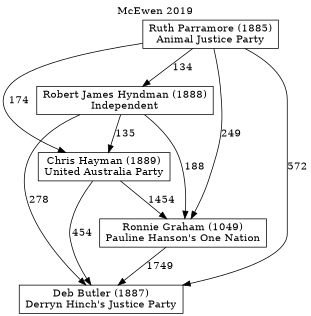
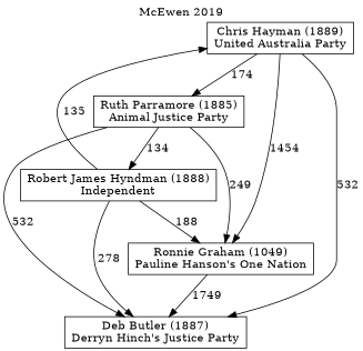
  digraph {
    label="McEwen 2019"
    labelloc=t
    mclimit=10
    node [shape=box]
    n1 [label="Ronnie Graham (1049)\nPauline Hanson's One Nation"]
    n2 [label="Deb Butler (1887)\nDerryn Hinch's Justice Party"]
    n3 [label="Chris Hayman (1889)\nUnited Australia Party"]
    n4 [label="Ruth Parramore (1885)\nAnimal Justice Party"]
    n5 [label="Robert James Hyndman (1888)\nIndependent"]
    n1 -> n2 [label=1749]
    n3 -> n1 [label=1454]
-   n3 -> n2 [label=454]
+   n3 -> n2 [label=532]
    n4 -> n1 [label=249]
-   n4 -> n2 [label=572]
-   n4 -> n3 [label=174]
+   n4 -> n2 [label=532]
+   n3 -> n4 [label=174]
    n4 -> n5 [label=134]
    n5 -> n1 [label=188]
    n5 -> n2 [label=278]
    n5 -> n3 [label=135]
  }
